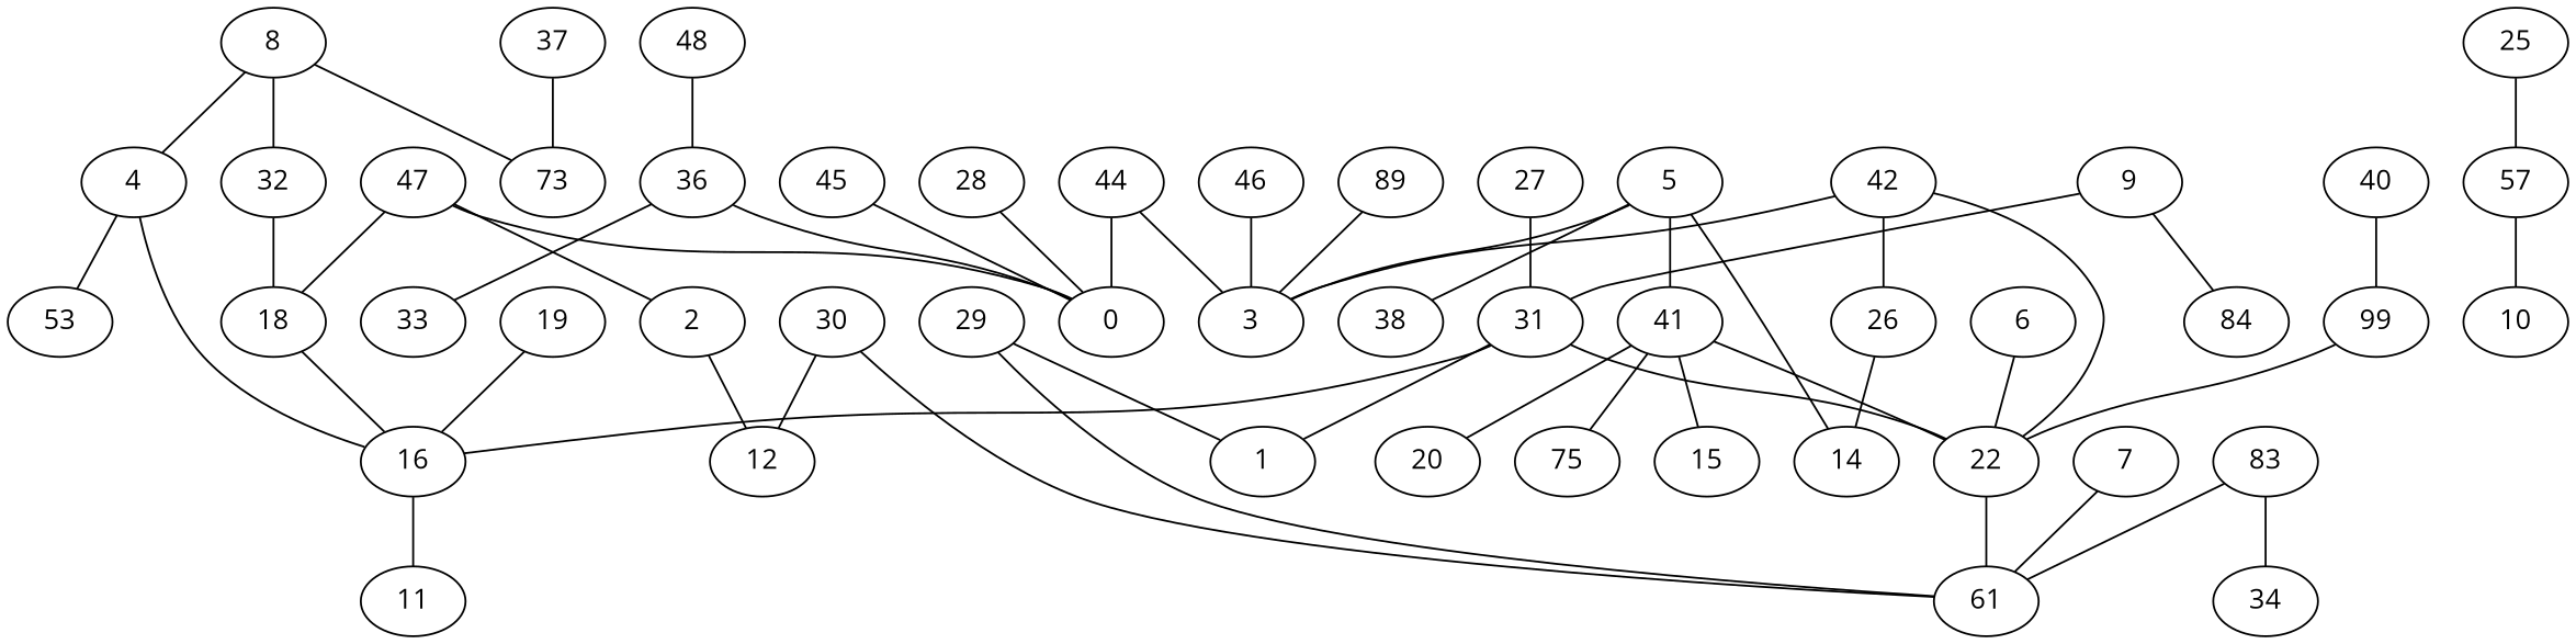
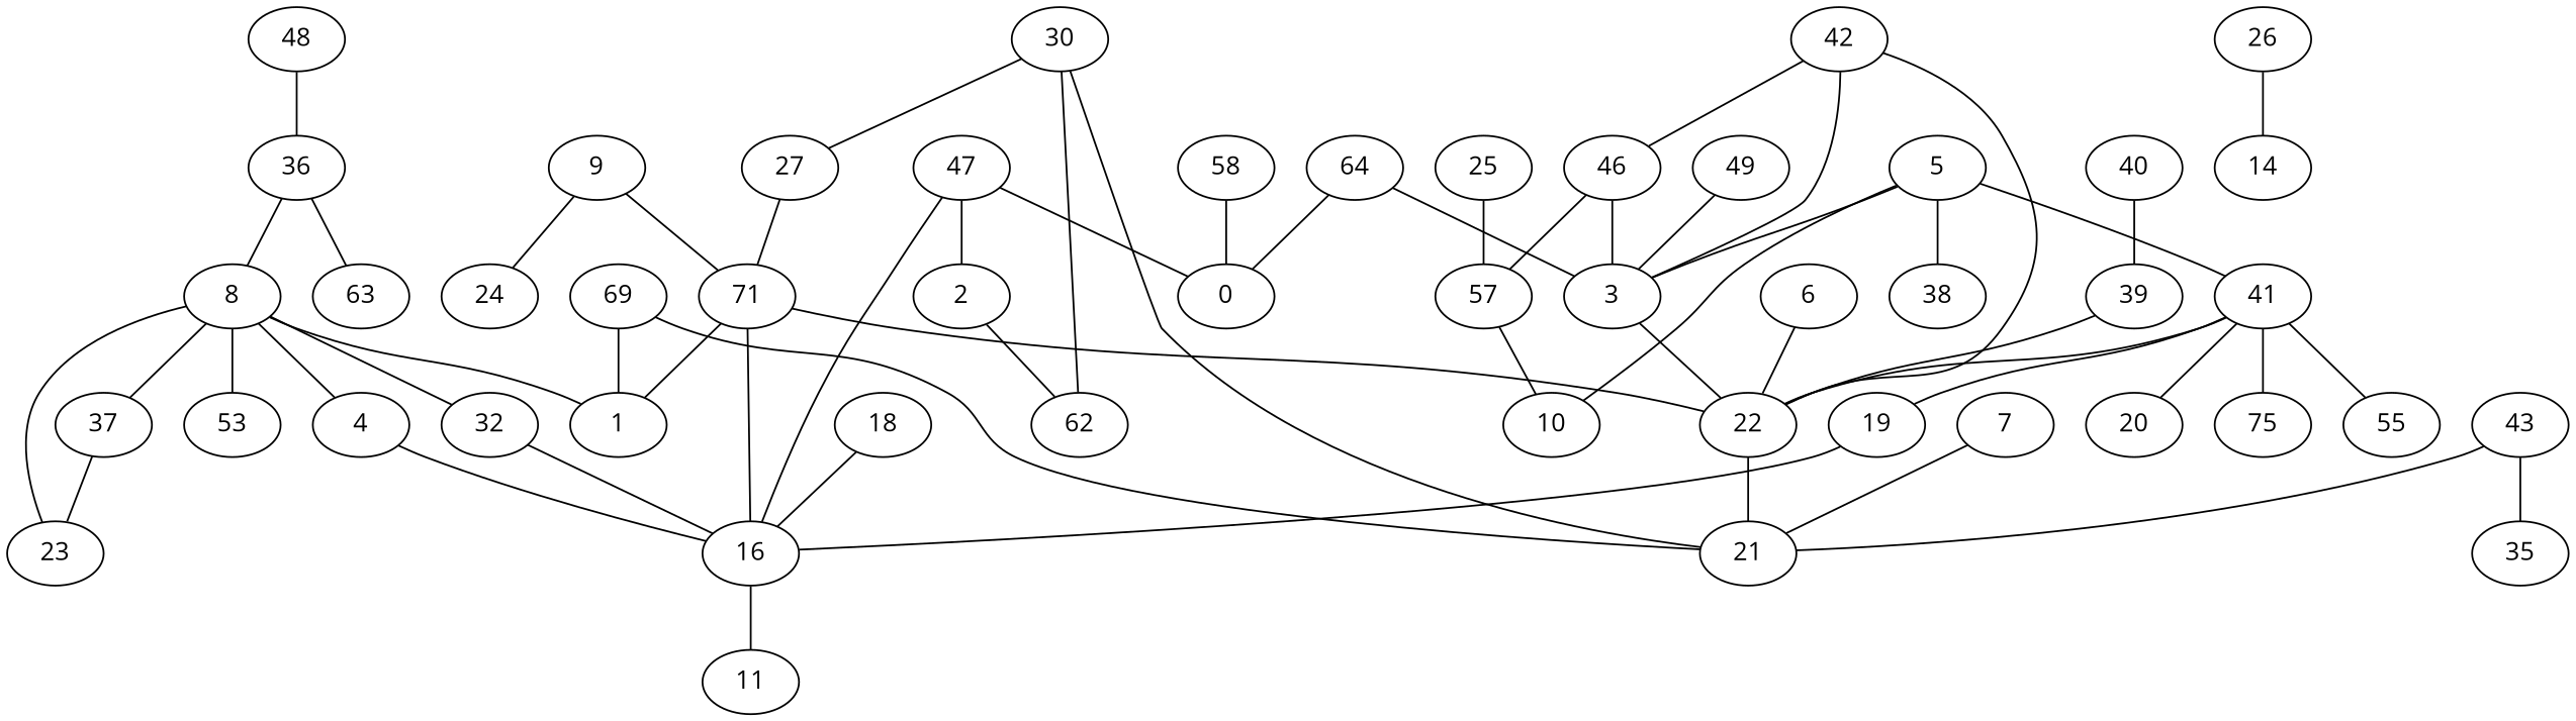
  digraph {
    fontname="Open Sans"
    node [fontname="Open Sans"]
    edge [color=black dir=none fontname="Open Sans"]
    48
    36
-   33
+   33 [label=63]
    0
    32
    16
    11
    26
    14
-   29
-   21 [label=61]
+   29 [label=69]
+   21
    1
    7
-   43 [label=83]
-   34
+   43
+   34 [label=35]
    19
    47
    2
    46
    n20 [label=57]
    3
    10
    22
-   44
-   31
-   49 [label=89]
+   44 [label=64]
+   31 [label=71]
+   49
    42
-   28
+   28 [label=58]
    41
    n30 [label=75]
-   15
+   15 [label=55]
    20
    40
-   39 [label=99]
+   39
    9
-   24 [label=84]
+   24
    18
    6
-   45
    30
    27
-   12
+   12 [label=62]
    25
    5
    38
    4
    n47 [label=53]
    8
-   23 [label=73]
+   23
    37
    subgraph sub_1 {
      48
      36
      33
      0
      32
      16
      11
      26
      14
      29
      21
      1
      7
      43
      34
      19
      47
      2
      46
      n20
      3
      10
      22
      44
      31
      49
      42
      28
      41
      n30
      15
      20
      40
      39
      9
      24
      18
      6
-     45
      30
      27
      12
      25
      5
      38
      4
      n47
      8
      23
      37
    }
    48 -> 36
    36 -> 33
-   36 -> 0
-   32 -> 18
+   36 -> 8
+   32 -> 16
    16 -> 11
    26 -> 14
    29 -> 21
    29 -> 1
    7 -> 21
    43 -> 21
    43 -> 34
    19 -> 16
    47 -> 0
-   47 -> 18
+   47 -> 16
    47 -> 2
    2 -> 12
+   46 -> n20
    46 -> 3
    n20 -> 10
+   3 -> 22
    22 -> 21
    44 -> 0
    44 -> 3
    31 -> 16
    31 -> 1
    31 -> 22
    49 -> 3
-   42 -> 26
+   42 -> 46
    42 -> 3
    42 -> 22
    28 -> 0
+   41 -> 19
    41 -> 22
    41 -> n30
    41 -> 15
    41 -> 20
    40 -> 39
    39 -> 22
    9 -> 31
    9 -> 24
    18 -> 16
    6 -> 22
-   45 -> 0
    30 -> 21
+   30 -> 27
    30 -> 12
    27 -> 31
    25 -> n20
-   5 -> 14
+   5 -> 10
    5 -> 3
    5 -> 41
    5 -> 38
    4 -> 16
-   4 -> n47
+   8 -> n47
    8 -> 32
+   8 -> 1
    8 -> 4
    8 -> 23
+   8 -> 37
    37 -> 23
  }
